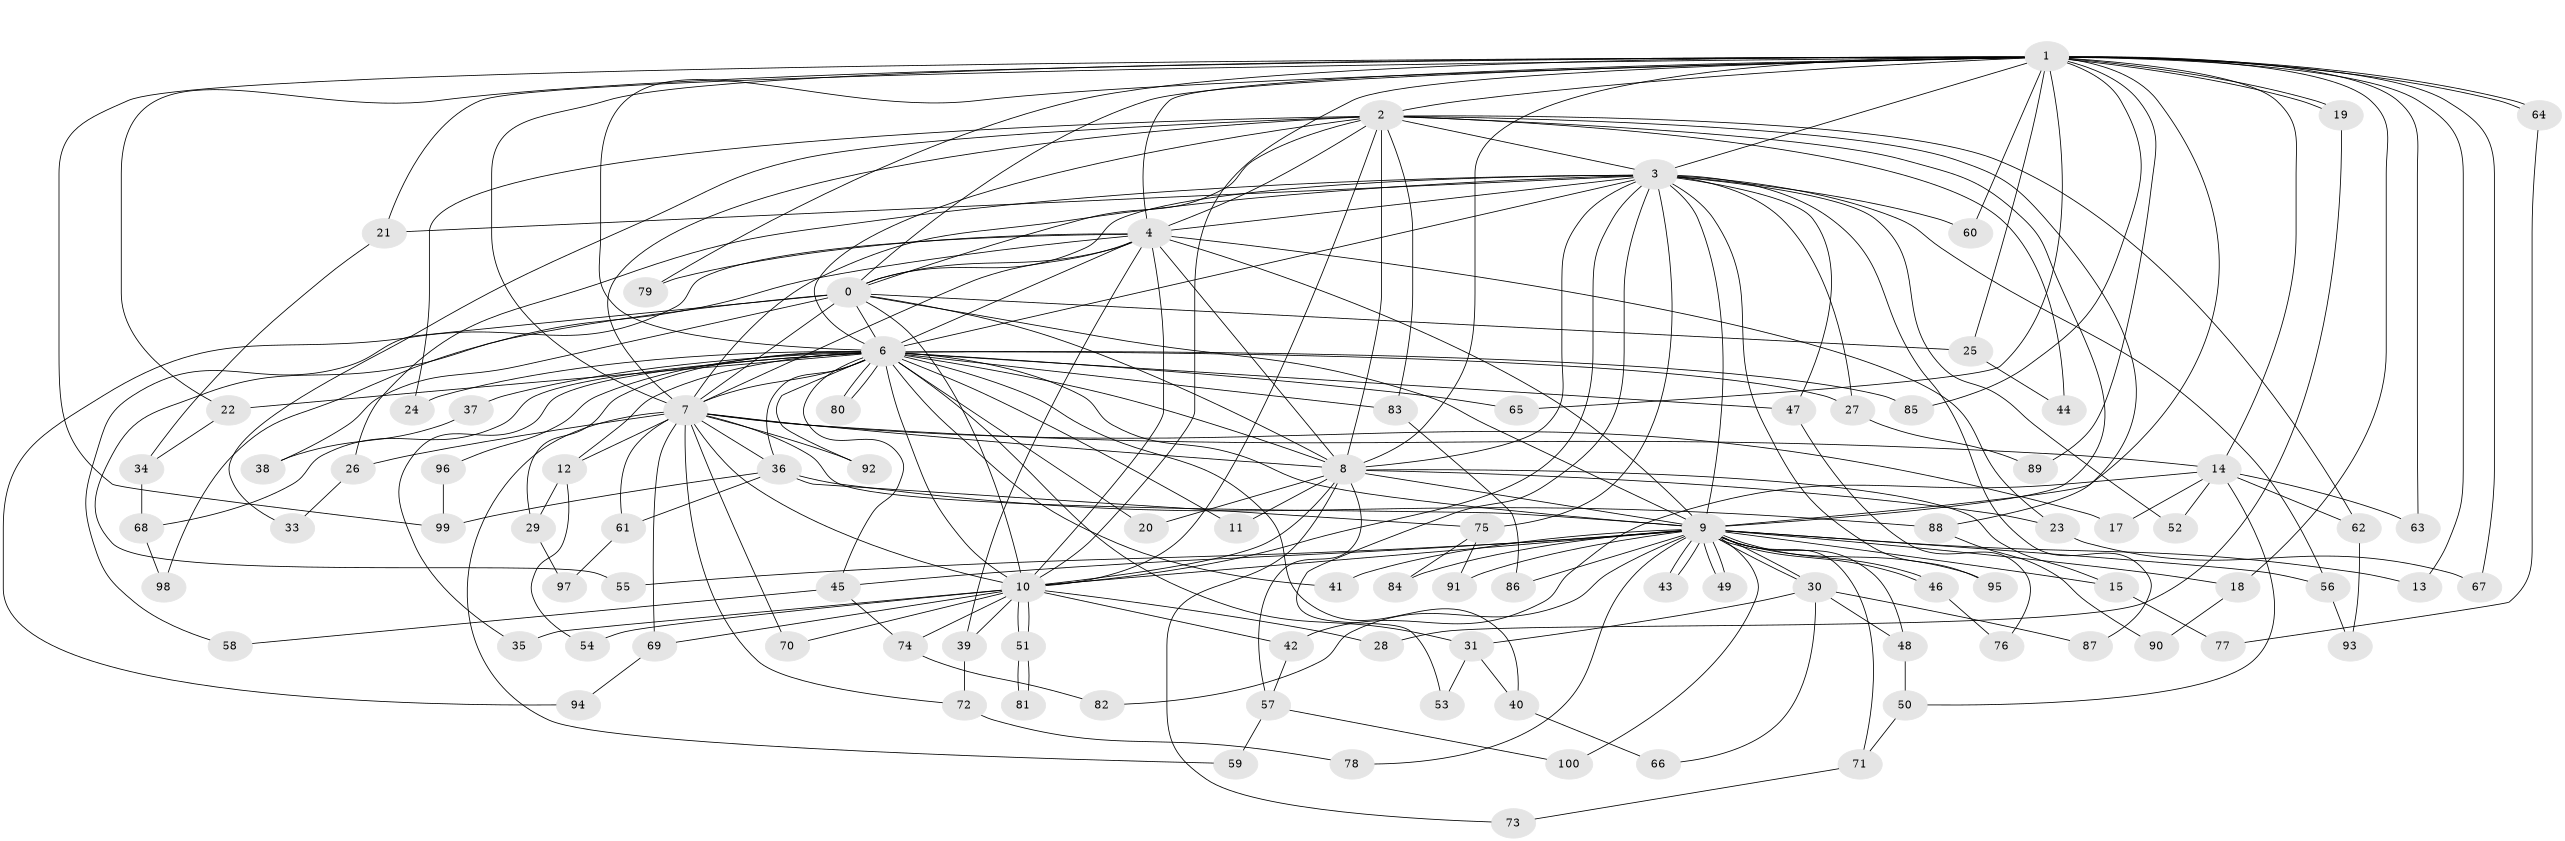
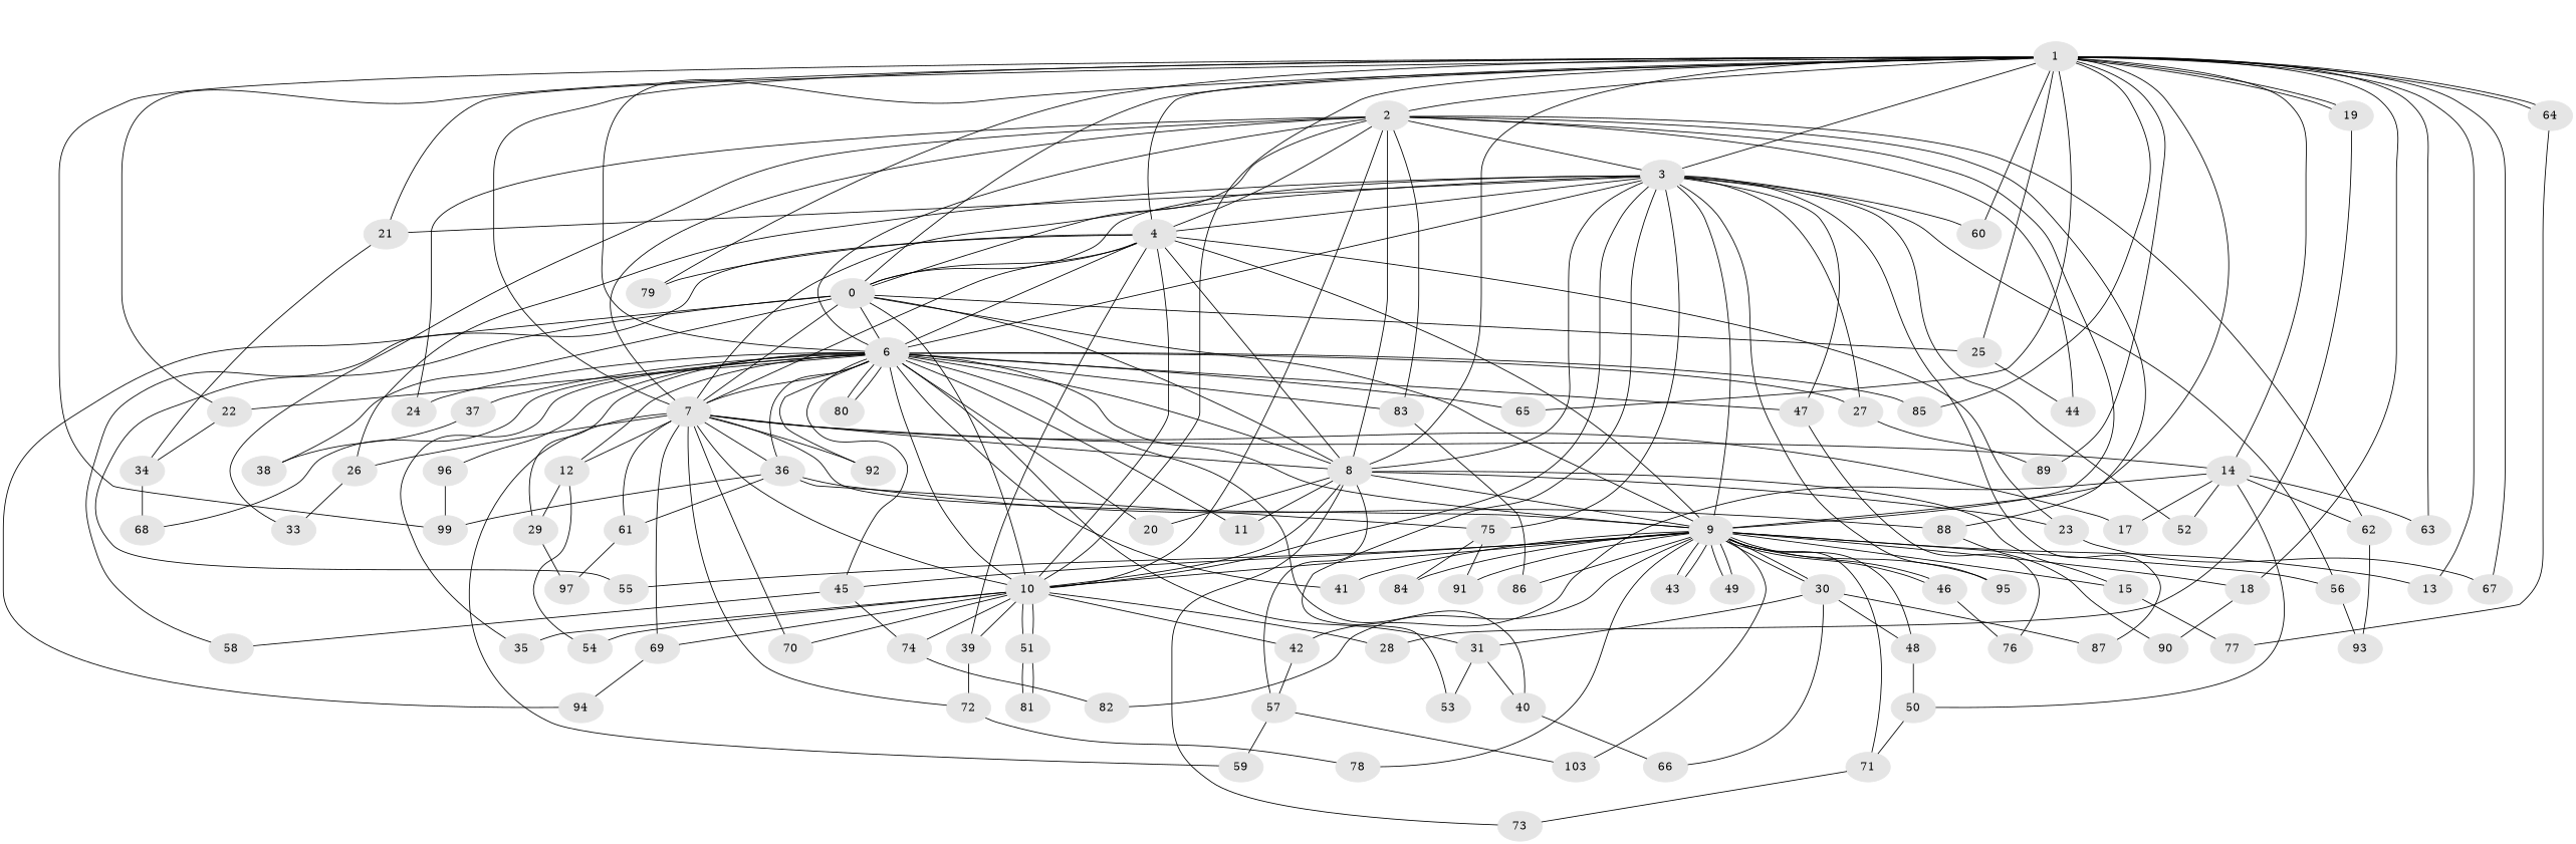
  graph {
    node [color=gray90 style=filled]
    1
    2
    3
    4
    n5 [label=0]
    6
    7
    8
    9
    10
    13
    14
    18
    19
    21
    22
    25
    60
    63
    64
    65
    67
    79
    85
    89
    99
    24
    33
    44
    62
    83
    88
    26
    27
    47
    52
    53
    56
    75
    87
    95
    23
    39
    94
-   98
    38
    55
    58
    96
    11
    12
    20
    29
    31
    35
    36
    37
    40
    41
    45
    68
    80
    92
    17
    59
    61
    69
    70
    72
    15
    57
    73
    30
    43
    46
    48
    49
    71
    78
    82
    84
    86
    91
-   100
+   100 [label=103]
    28
    42
    51
    54
    74
    50
    90
    34
    77
    93
    76
    97
    66
    81
    1 -- 2
    1 -- 3
    1 -- 4
    1 -- n5
    1 -- 6
    1 -- 7
    1 -- 8
    1 -- 9
    1 -- 10
    1 -- 13
    1 -- 14
    1 -- 18
    1 -- 19
    1 -- 19
    1 -- 21
    1 -- 22
    1 -- 25
    1 -- 60
    1 -- 63
    1 -- 64
    1 -- 64
    1 -- 65
    1 -- 67
    1 -- 79
    1 -- 85
    1 -- 89
    1 -- 99
    2 -- 3
    2 -- 4
    2 -- n5
    2 -- 6
    2 -- 7
    2 -- 8
    2 -- 9
    2 -- 10
    2 -- 24
    2 -- 33
    2 -- 44
    2 -- 62
    2 -- 83
    2 -- 88
    3 -- 4
    3 -- n5
    3 -- 6
    3 -- 7
    3 -- 8
    3 -- 9
    3 -- 10
    3 -- 21
    3 -- 60
    3 -- 26
    3 -- 27
    3 -- 47
    3 -- 52
    3 -- 53
    3 -- 56
    3 -- 75
    3 -- 87
    3 -- 95
    4 -- n5
    4 -- 6
    4 -- 7
    4 -- 8
    4 -- 9
    4 -- 10
    4 -- 79
    4 -- 23
    4 -- 39
    4 -- 94
-   4 -- 98
    n5 -- 6
    n5 -- 7
    n5 -- 8
    n5 -- 9
    n5 -- 10
    n5 -- 25
    n5 -- 38
    n5 -- 55
    n5 -- 58
    6 -- 7
    6 -- 8
    6 -- 9
    6 -- 10
    6 -- 22
    6 -- 65
    6 -- 85
    6 -- 24
    6 -- 83
    6 -- 27
    6 -- 47
    6 -- 96
    6 -- 11
    6 -- 12
    6 -- 20
    6 -- 29
    6 -- 31
    6 -- 35
    6 -- 36
    6 -- 37
    6 -- 40
    6 -- 41
    6 -- 45
    6 -- 68
    6 -- 80
    6 -- 80
    6 -- 92
    7 -- 8
    7 -- 9
    7 -- 10
    7 -- 14
    7 -- 26
    7 -- 12
    7 -- 36
    7 -- 92
    7 -- 17
    7 -- 59
    7 -- 61
    7 -- 69
    7 -- 70
    7 -- 72
    8 -- 9
    8 -- 10
    8 -- 23
    8 -- 11
    8 -- 20
    8 -- 15
    8 -- 57
    8 -- 73
    9 -- 10
    9 -- 13
    9 -- 18
    9 -- 56
    9 -- 95
    9 -- 55
    9 -- 41
    9 -- 45
    9 -- 15
    9 -- 30
    9 -- 30
    9 -- 43
    9 -- 43
    9 -- 46
    9 -- 46
    9 -- 48
    9 -- 49
    9 -- 49
    9 -- 71
    9 -- 78
    9 -- 82
    9 -- 84
    9 -- 86
    9 -- 91
    9 -- 100
    10 -- 39
    10 -- 35
    10 -- 69
    10 -- 70
    10 -- 28
    10 -- 42
    10 -- 51
    10 -- 51
    10 -- 54
    10 -- 74
    14 -- 63
    14 -- 62
    14 -- 52
    14 -- 17
    14 -- 42
    14 -- 50
    18 -- 90
    19 -- 28
    21 -- 34
    22 -- 34
    25 -- 44
    64 -- 77
    62 -- 93
    83 -- 86
    88 -- 90
    26 -- 33
    27 -- 89
    47 -- 76
    56 -- 93
    75 -- 84
    75 -- 91
    23 -- 67
    39 -- 72
    96 -- 99
    12 -- 29
    12 -- 54
    29 -- 97
    31 -- 53
    31 -- 40
    36 -- 99
    36 -- 88
    36 -- 75
    36 -- 61
    37 -- 38
    40 -- 66
    45 -- 58
    45 -- 74
-   68 -- 98
    61 -- 97
    69 -- 94
    72 -- 78
    15 -- 77
    57 -- 59
    57 -- 100
    30 -- 87
    30 -- 31
    30 -- 48
    30 -- 66
    46 -- 76
    48 -- 50
    71 -- 73
    42 -- 57
    51 -- 81
    51 -- 81
    74 -- 82
    50 -- 71
    34 -- 68
  }
